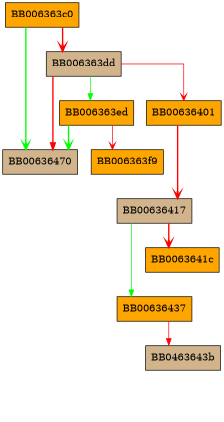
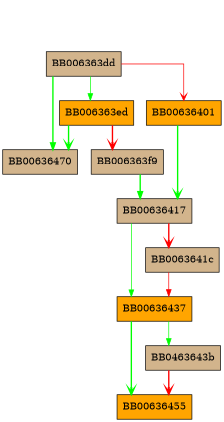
  digraph {
    splines=ortho
    node [fillcolor=orange shape=box style=filled]
    edge [arrowhead=vee color=red style=bold]
    BB00636470 [fillcolor=tan]
-   BB006363c0
    BB006363dd [fillcolor=tan]
    BB006363ed
    BB00636401
-   BB006363f9
+   BB006363f9 [fillcolor=tan]
    BB00636417 [fillcolor=tan]
    n8 [label=BB00636437]
-   BB0063641c
+   BB0063641c [fillcolor=tan]
+   BB00636455
    n11 [fillcolor=tan label=BB0463643b]
-   BB006363c0 -> BB00636470 [color=green]
-   BB006363c0 -> BB006363dd
-   BB006363dd -> BB00636470 [arrowhead=normal]
+   BB006363dd -> BB00636470 [arrowhead=normal color=green]
    BB006363dd -> BB006363ed [arrowhead=normal color=green style=solid]
    BB006363dd -> BB00636401 [style=solid]
    BB006363ed -> BB00636470 [color=green]
-   BB006363ed -> BB006363f9 [style=solid]
-   BB00636401 -> BB00636417
+   BB006363ed -> BB006363f9
+   BB00636401 -> BB00636417 [color=green]
+   BB006363f9 -> BB00636417 [arrowhead=normal color=green]
    BB00636417 -> n8 [arrowhead=normal color=green style=solid]
    BB00636417 -> BB0063641c
-   n8 -> n11 [arrowhead=normal style=solid]
+   n8 -> BB00636455 [color=green]
+   n8 -> n11 [arrowhead=normal color=green style=solid]
+   BB0063641c -> n8 [arrowhead=normal style=solid]
+   n11 -> BB00636455
  }
